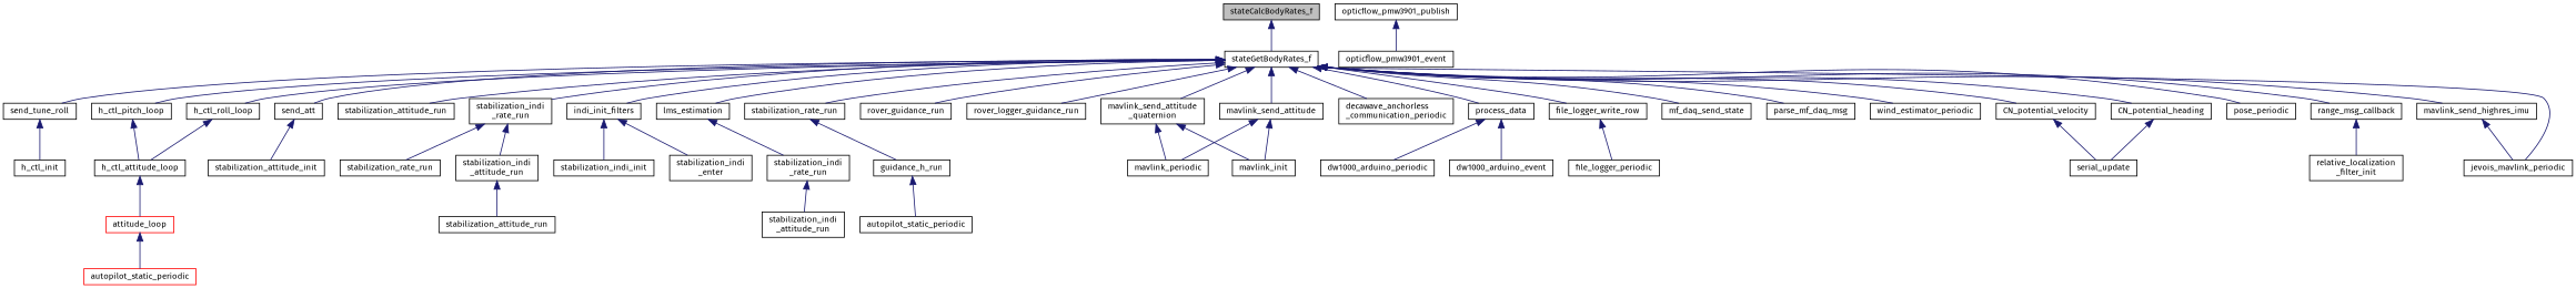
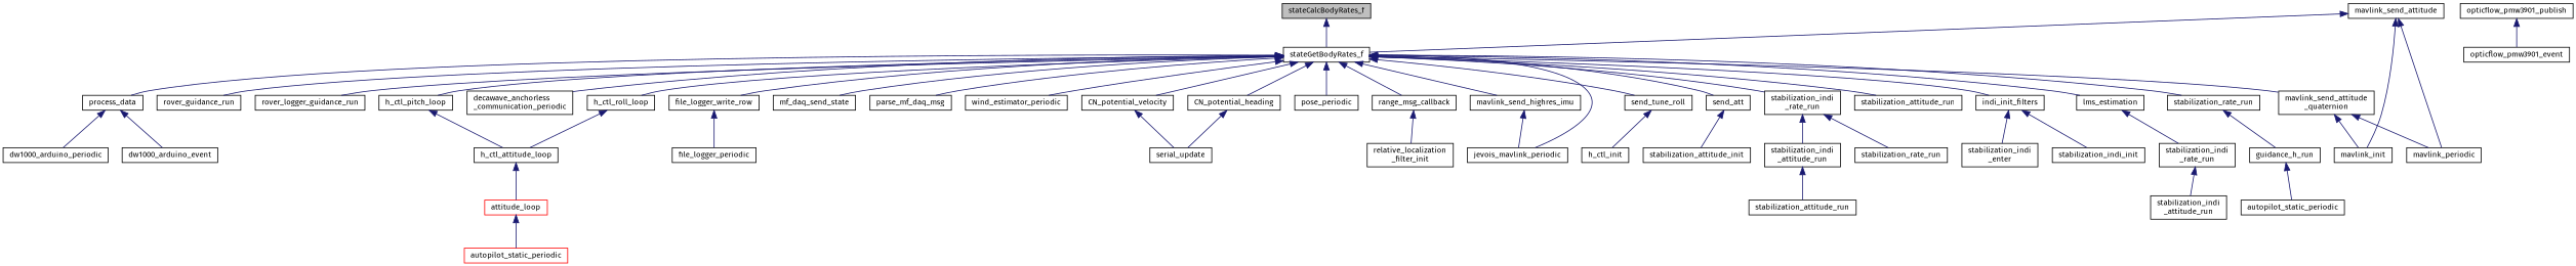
  digraph {
    fontname="Fira Sans"
    rankdir=TB
    node [color=black fillcolor=white fontname="Fira Sans" fontsize=10 shape=record style=filled]
    edge [color=midnightblue dir=back fontname="Fira Sans" fontsize=10 labelfontname=FreeSans labelfontsize=10 style=solid]
    n1 [fillcolor=grey75 fontcolor=black height=0.2 label=stateCalcBodyRates_f width=0.4]
    n2 [height=0.2 label=stateGetBodyRates_f width=0.4]
    n3 [height=0.2 label=send_tune_roll width=0.4]
    n4 [height=0.2 label=h_ctl_roll_loop width=0.4]
    n5 [height=0.2 label=h_ctl_pitch_loop width=0.4]
    n6 [height=0.2 label=send_att width=0.4]
    n7 [height=0.2 label=stabilization_attitude_run width=0.4]
    n8 [height=0.2 label="stabilization_indi\l_rate_run" width=0.4]
    n9 [height=0.2 label=indi_init_filters width=0.4]
    n10 [height=0.2 label=lms_estimation width=0.4]
    n11 [height=0.2 label=stabilization_rate_run width=0.4]
    n12 [height=0.2 label=rover_guidance_run width=0.4]
    n13 [height=0.2 label=rover_logger_guidance_run width=0.4]
    n14 [height=0.2 label=mavlink_send_attitude width=0.4]
    n15 [height=0.2 label="mavlink_send_attitude\l_quaternion" width=0.4]
    n16 [height=0.2 label="decawave_anchorless\l_communication_periodic" width=0.4]
    n17 [height=0.2 label=process_data width=0.4]
    n18 [height=0.2 label=file_logger_write_row width=0.4]
    n19 [height=0.2 label=mf_daq_send_state width=0.4]
    n20 [height=0.2 label=parse_mf_daq_msg width=0.4]
    n21 [height=0.2 label=wind_estimator_periodic width=0.4]
    n22 [height=0.2 label=CN_potential_heading width=0.4]
    n23 [height=0.2 label=CN_potential_velocity width=0.4]
    n24 [height=0.2 label=pose_periodic width=0.4]
    n25 [height=0.2 label=range_msg_callback width=0.4]
    n26 [height=0.2 label=mavlink_send_highres_imu width=0.4]
    n27 [height=0.2 label=jevois_mavlink_periodic width=0.4]
    n28 [height=0.2 label=h_ctl_init width=0.4]
    n29 [height=0.2 label=h_ctl_attitude_loop width=0.4]
    n30 [height=0.2 label=stabilization_attitude_init width=0.4]
    n31 [height=0.2 label="stabilization_indi\l_attitude_run" width=0.4]
    n32 [height=0.2 label=stabilization_rate_run width=0.4]
    n33 [height=0.2 label="stabilization_indi\l_enter" width=0.4]
    n34 [height=0.2 label=stabilization_indi_init width=0.4]
    n35 [height=0.2 label="stabilization_indi\l_rate_run" width=0.4]
    n36 [height=0.2 label=guidance_h_run width=0.4]
    n37 [height=0.2 label=mavlink_init width=0.4]
    n38 [height=0.2 label=mavlink_periodic width=0.4]
    n39 [height=0.2 label=dw1000_arduino_event width=0.4]
    n40 [height=0.2 label=dw1000_arduino_periodic width=0.4]
    n41 [height=0.2 label=file_logger_periodic width=0.4]
    n42 [height=0.2 label=serial_update width=0.4]
    n43 [height=0.2 label="relative_localization\l_filter_init" width=0.4]
    n44 [height=0.2 label=opticflow_pmw3901_publish width=0.4]
    n45 [height=0.2 label=opticflow_pmw3901_event width=0.4]
    n46 [color=red height=0.2 label=attitude_loop width=0.4]
    n47 [color=red height=0.2 label=autopilot_static_periodic width=0.4]
    n48 [height=0.2 label=stabilization_attitude_run width=0.4]
    n49 [height=0.2 label="stabilization_indi\l_attitude_run" width=0.4]
    n50 [height=0.2 label=autopilot_static_periodic width=0.4]
    n1 -> n2
    n2 -> n3
    n2 -> n4
    n2 -> n5
    n2 -> n6
    n2 -> n7
    n2 -> n8
    n2 -> n9
    n2 -> n10
    n2 -> n11
    n2 -> n12
    n2 -> n13
-   n2 -> n14
+   n14 -> n2
    n2 -> n15
    n2 -> n16
    n2 -> n17
    n2 -> n18
    n2 -> n19
    n2 -> n20
    n2 -> n21
    n2 -> n22
    n2 -> n23
    n2 -> n24
    n2 -> n25
    n2 -> n26
    n2 -> n27
    n3 -> n28
    n4 -> n29
    n5 -> n29
    n6 -> n30
    n8 -> n31
    n8 -> n32
    n9 -> n33
    n9 -> n34
    n10 -> n35
    n11 -> n36
    n14 -> n37
    n14 -> n38
    n15 -> n37
    n15 -> n38
    n17 -> n39
    n17 -> n40
    n18 -> n41
    n22 -> n42
    n23 -> n42
    n25 -> n43
    n26 -> n27
    n29 -> n46
    n31 -> n48
    n35 -> n49
    n36 -> n50
    n44 -> n45
    n46 -> n47
  }
